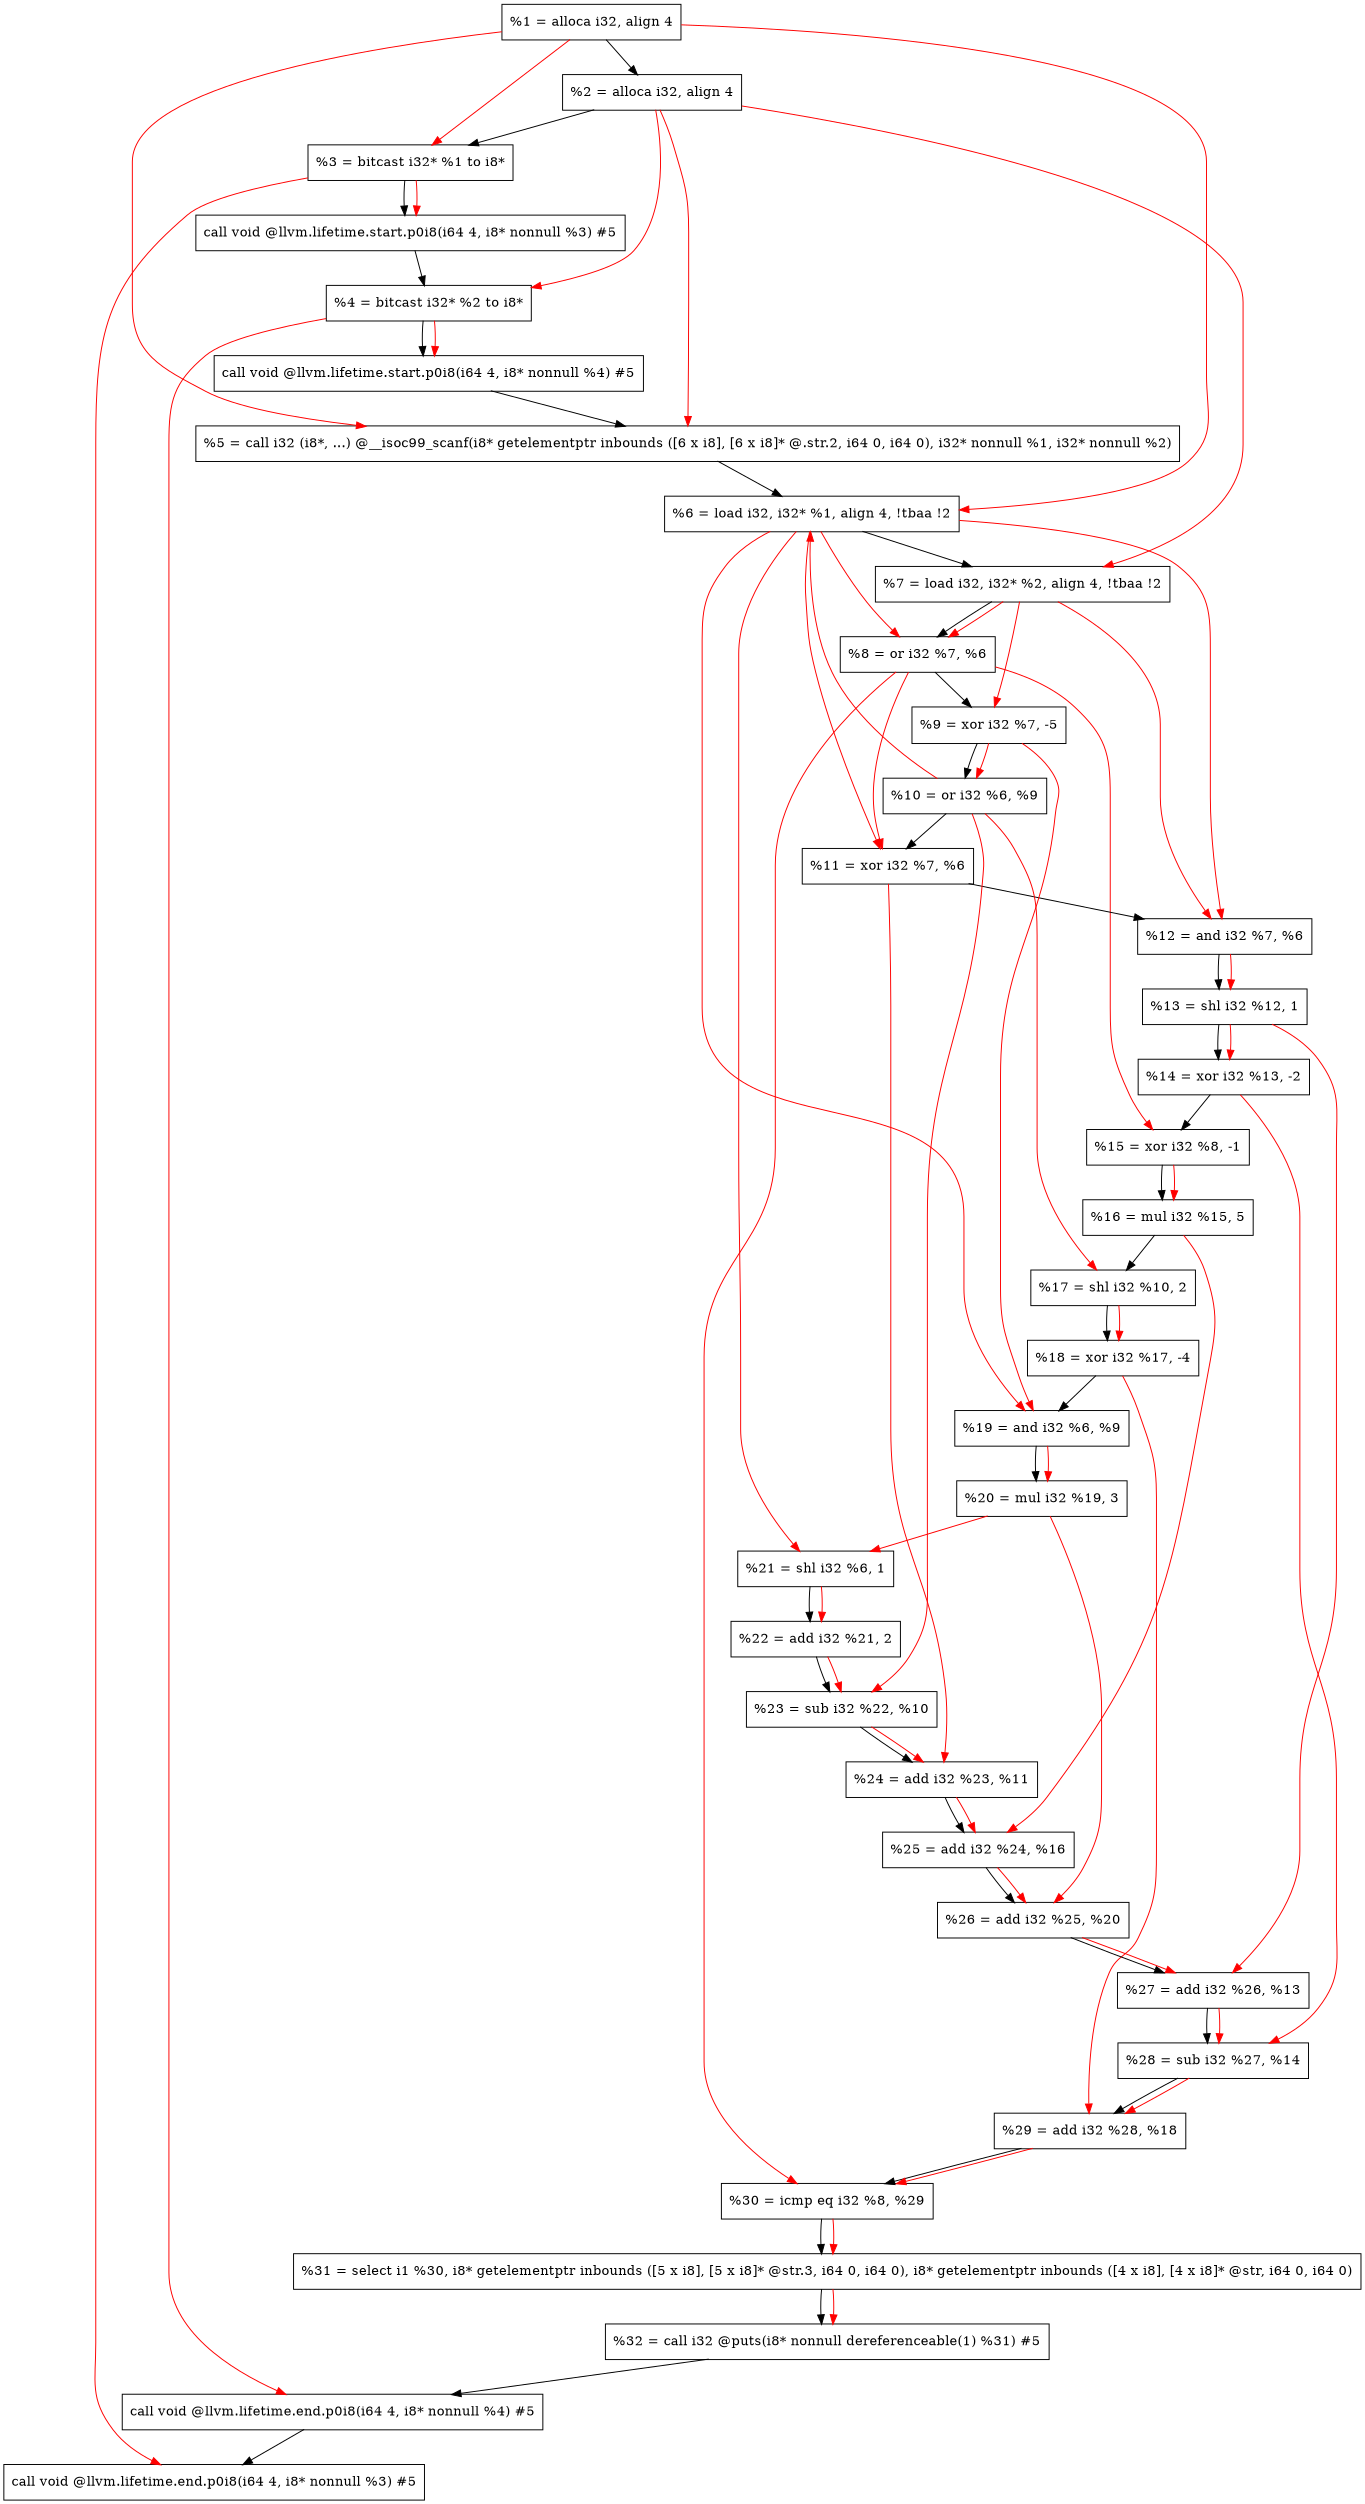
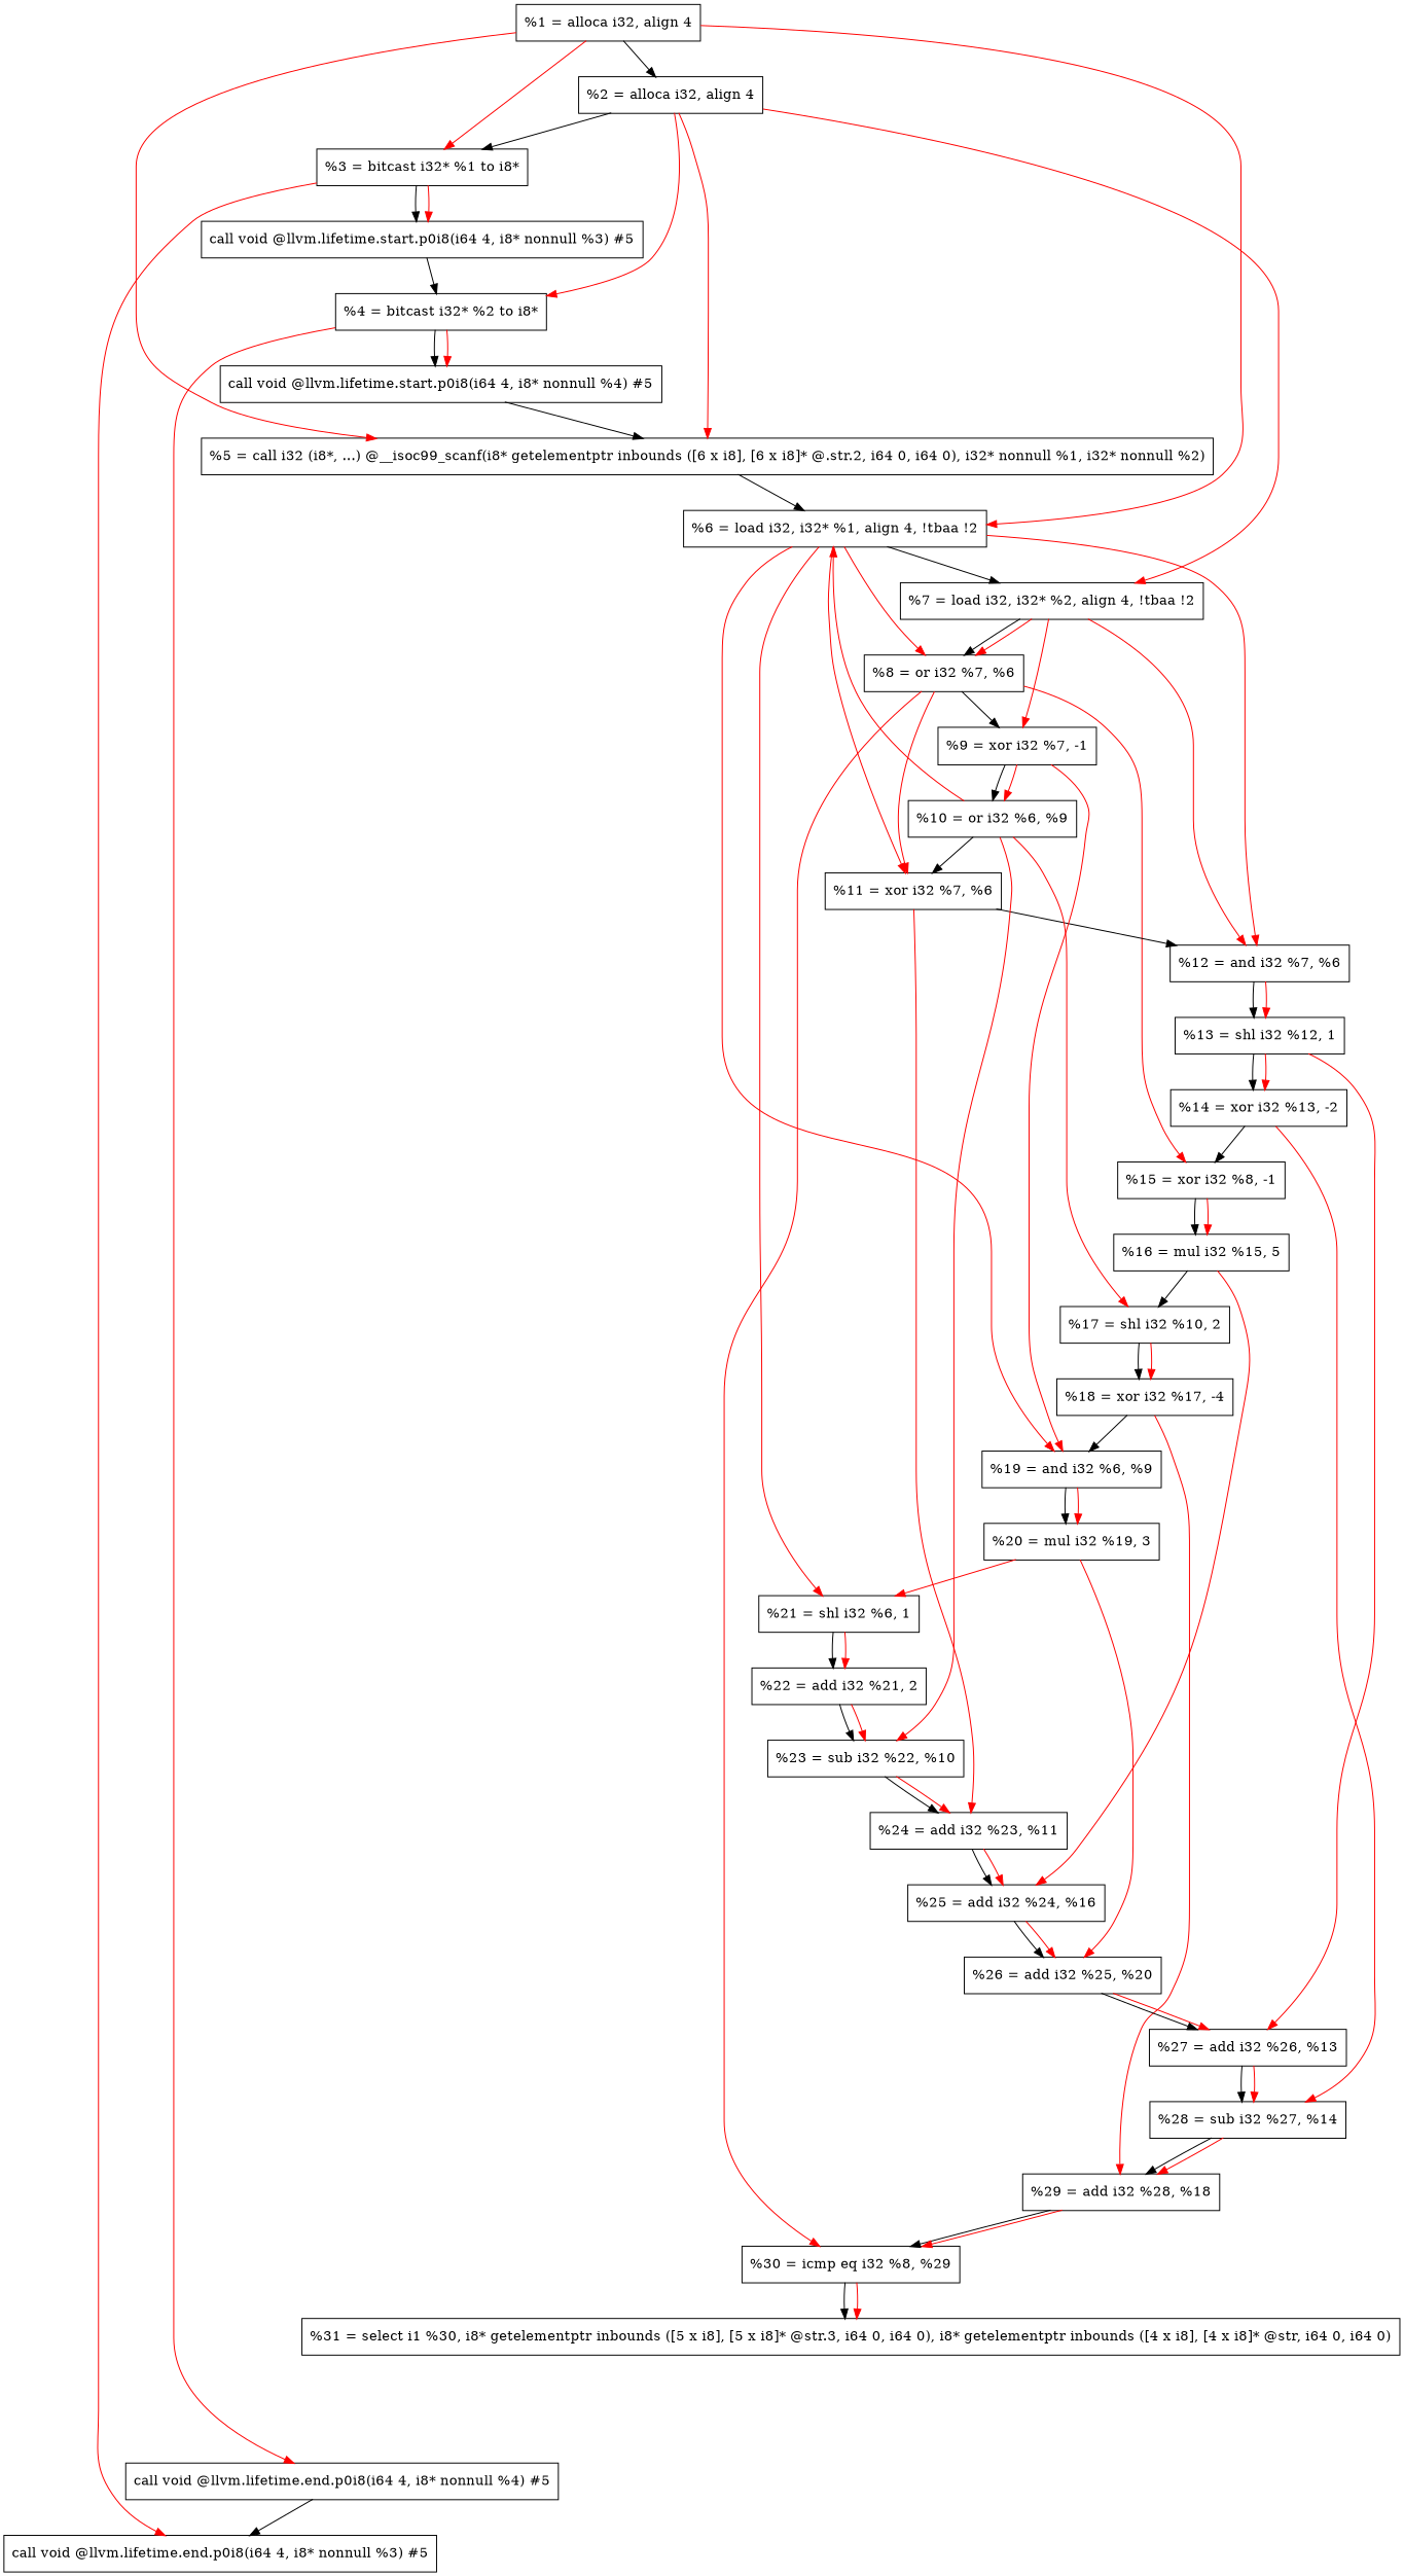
  digraph {
    node [shape=record]
    edge [color=red]
    n1 [label="  %1 = alloca i32, align 4"]
    n2 [label="  %2 = alloca i32, align 4"]
    n3 [label="  %3 = bitcast i32* %1 to i8*"]
    n4 [label="  %5 = call i32 (i8*, ...) @__isoc99_scanf(i8* getelementptr inbounds ([6 x i8], [6 x i8]* @.str.2, i64 0, i64 0), i32* nonnull %1, i32* nonnull %2)"]
    n5 [label="  %6 = load i32, i32* %1, align 4, !tbaa !2"]
    n6 [label="  %4 = bitcast i32* %2 to i8*"]
    n7 [label="  %7 = load i32, i32* %2, align 4, !tbaa !2"]
    n8 [label="  call void @llvm.lifetime.start.p0i8(i64 4, i8* nonnull %3) #5"]
    n9 [label="  call void @llvm.lifetime.end.p0i8(i64 4, i8* nonnull %3) #5"]
    n10 [label="  %8 = or i32 %7, %6"]
    n11 [label="  %11 = xor i32 %7, %6"]
    n12 [label="  %12 = and i32 %7, %6"]
    n13 [label="  %19 = and i32 %6, %9"]
    n14 [label="  %21 = shl i32 %6, 1"]
    n15 [label="  call void @llvm.lifetime.start.p0i8(i64 4, i8* nonnull %4) #5"]
    n16 [label="  call void @llvm.lifetime.end.p0i8(i64 4, i8* nonnull %4) #5"]
-   n17 [label="%9 = xor i32 %7, -5"]
+   n17 [label="  %9 = xor i32 %7, -1"]
    n18 [label="  %15 = xor i32 %8, -1"]
    n19 [label="  %30 = icmp eq i32 %8, %29"]
    n20 [label="  %10 = or i32 %6, %9"]
    n21 [label="  %17 = shl i32 %10, 2"]
    n22 [label="  %23 = sub i32 %22, %10"]
    n23 [label="  %24 = add i32 %23, %11"]
    n24 [label="  %13 = shl i32 %12, 1"]
    n25 [label="  %20 = mul i32 %19, 3"]
    n26 [label="  %22 = add i32 %21, 2"]
    n27 [label="  %16 = mul i32 %15, 5"]
    n28 [label="  %31 = select i1 %30, i8* getelementptr inbounds ([5 x i8], [5 x i8]* @str.3, i64 0, i64 0), i8* getelementptr inbounds ([4 x i8], [4 x i8]* @str, i64 0, i64 0)"]
    n29 [label="  %18 = xor i32 %17, -4"]
    n30 [label="  %25 = add i32 %24, %16"]
    n31 [label="  %14 = xor i32 %13, -2"]
    n32 [label="  %27 = add i32 %26, %13"]
    n33 [label="  %28 = sub i32 %27, %14"]
    n34 [label="  %29 = add i32 %28, %18"]
    n35 [label="  %26 = add i32 %25, %20"]
-   n36 [label="  %32 = call i32 @puts(i8* nonnull dereferenceable(1) %31) #5"]
    n1 -> n2 [color=""]
    n1 -> n3
    n1 -> n4
    n1 -> n5
    n2 -> n3 [color=""]
    n2 -> n4
    n2 -> n6
    n2 -> n7
    n3 -> n8 [color=""]
    n3 -> n8
    n3 -> n9
    n4 -> n5 [color=""]
    n5 -> n7 [color=""]
    n5 -> n10
    n5 -> n11
    n5 -> n12
    n5 -> n13
    n5 -> n14
    n6 -> n15 [color=""]
    n6 -> n15
    n6 -> n16
    n7 -> n10 [color=""]
    n7 -> n10
    n7 -> n12
    n7 -> n17
    n8 -> n6 [color=""]
    n10 -> n11
    n10 -> n17 [color=""]
    n10 -> n18
    n10 -> n19
    n11 -> n12 [color=""]
    n11 -> n23
    n12 -> n24 [color=""]
    n12 -> n24
    n13 -> n25 [color=""]
    n13 -> n25
    n14 -> n26 [color=""]
    n14 -> n26
    n15 -> n4 [color=""]
    n16 -> n9 [color=""]
    n17 -> n13
    n17 -> n20 [color=""]
    n17 -> n20
    n18 -> n27 [color=""]
    n18 -> n27
    n19 -> n28 [color=""]
    n19 -> n28
    n20 -> n5
    n20 -> n11 [color=""]
    n20 -> n21
    n20 -> n22
    n21 -> n29 [color=""]
    n21 -> n29
    n22 -> n23 [color=""]
    n22 -> n23
    n23 -> n30 [color=""]
    n23 -> n30
    n24 -> n31 [color=""]
    n24 -> n31
    n24 -> n32
    n25 -> n14
    n25 -> n35
    n26 -> n22 [color=""]
    n26 -> n22
    n27 -> n21 [color=""]
    n27 -> n30
-   n28 -> n36 [color=""]
-   n28 -> n36
    n29 -> n13 [color=""]
    n29 -> n34
    n30 -> n35 [color=""]
    n30 -> n35
    n31 -> n18 [color=""]
    n31 -> n33
    n32 -> n33 [color=""]
    n32 -> n33
    n33 -> n34 [color=""]
    n33 -> n34
    n34 -> n19 [color=""]
    n34 -> n19
    n35 -> n32 [color=""]
    n35 -> n32
-   n36 -> n16 [color=""]
  }
